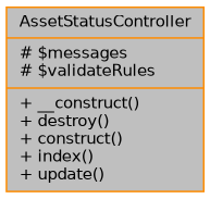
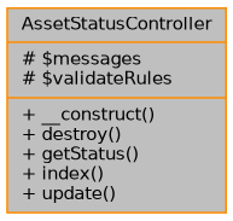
  digraph {
-   n1 [color=darkorange fillcolor=grey75 fontcolor=black fontname=Helvetica fontsize=10 height=0.2 label="{AssetStatusController\n|# $messages\l# $validateRules\l|+ __construct()\l+ destroy()\l+ construct()\l+ index()\l+ update()\l}" shape=record style=filled width=0.4]
+   n1 [color=darkorange fillcolor=grey75 fontcolor=black fontname=Helvetica fontsize=10 height=0.2 label="{AssetStatusController\n|# $messages\l# $validateRules\l|+ __construct()\l+ destroy()\l+ getStatus()\l+ index()\l+ update()\l}" shape=record style=filled width=0.4]
  }
